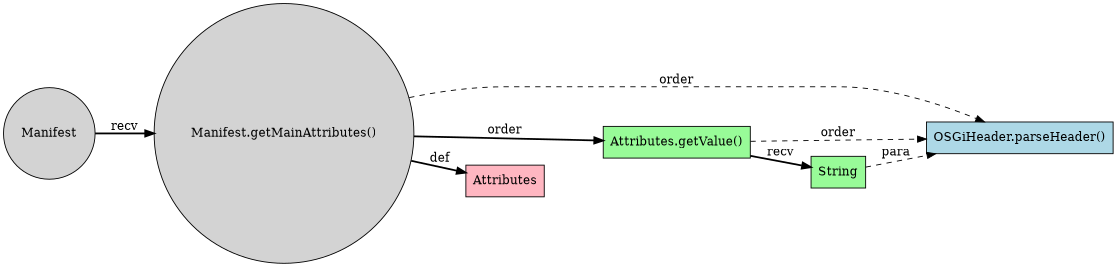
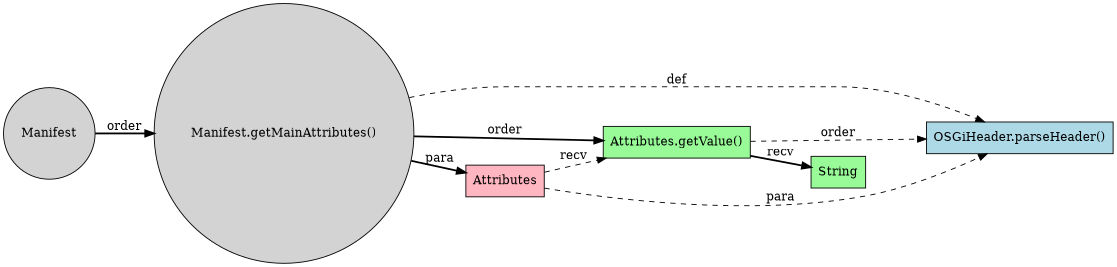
  digraph {
    rankdir=LR
    node [fillcolor=palegreen shape=box style=filled]
    edge [style=dashed]
    n1 [fillcolor=lightblue label="OSGiHeader.parseHeader()"]
    n2 [label=String]
    n3 [label="Attributes.getValue()"]
    n4 [fillcolor=lightpink label=Attributes]
    n5 [fillcolor=lightgrey label="Manifest.getMainAttributes()" shape=circle]
    n6 [fillcolor=lightgrey label=Manifest shape=circle]
-   n2 -> n1 [label=para]
+   n4 -> n1 [label=para]
    n3 -> n1 [label=order]
    n3 -> n2 [label=recv style=bold]
-   n5 -> n1 [label=order]
+   n4 -> n3 [label=recv]
+   n5 -> n1 [label=def]
    n5 -> n3 [label=order style=bold]
-   n5 -> n4 [label=def style=bold]
-   n6 -> n5 [label=recv style=bold]
+   n5 -> n4 [label=para style=bold]
+   n6 -> n5 [label=order style=bold]
  }
